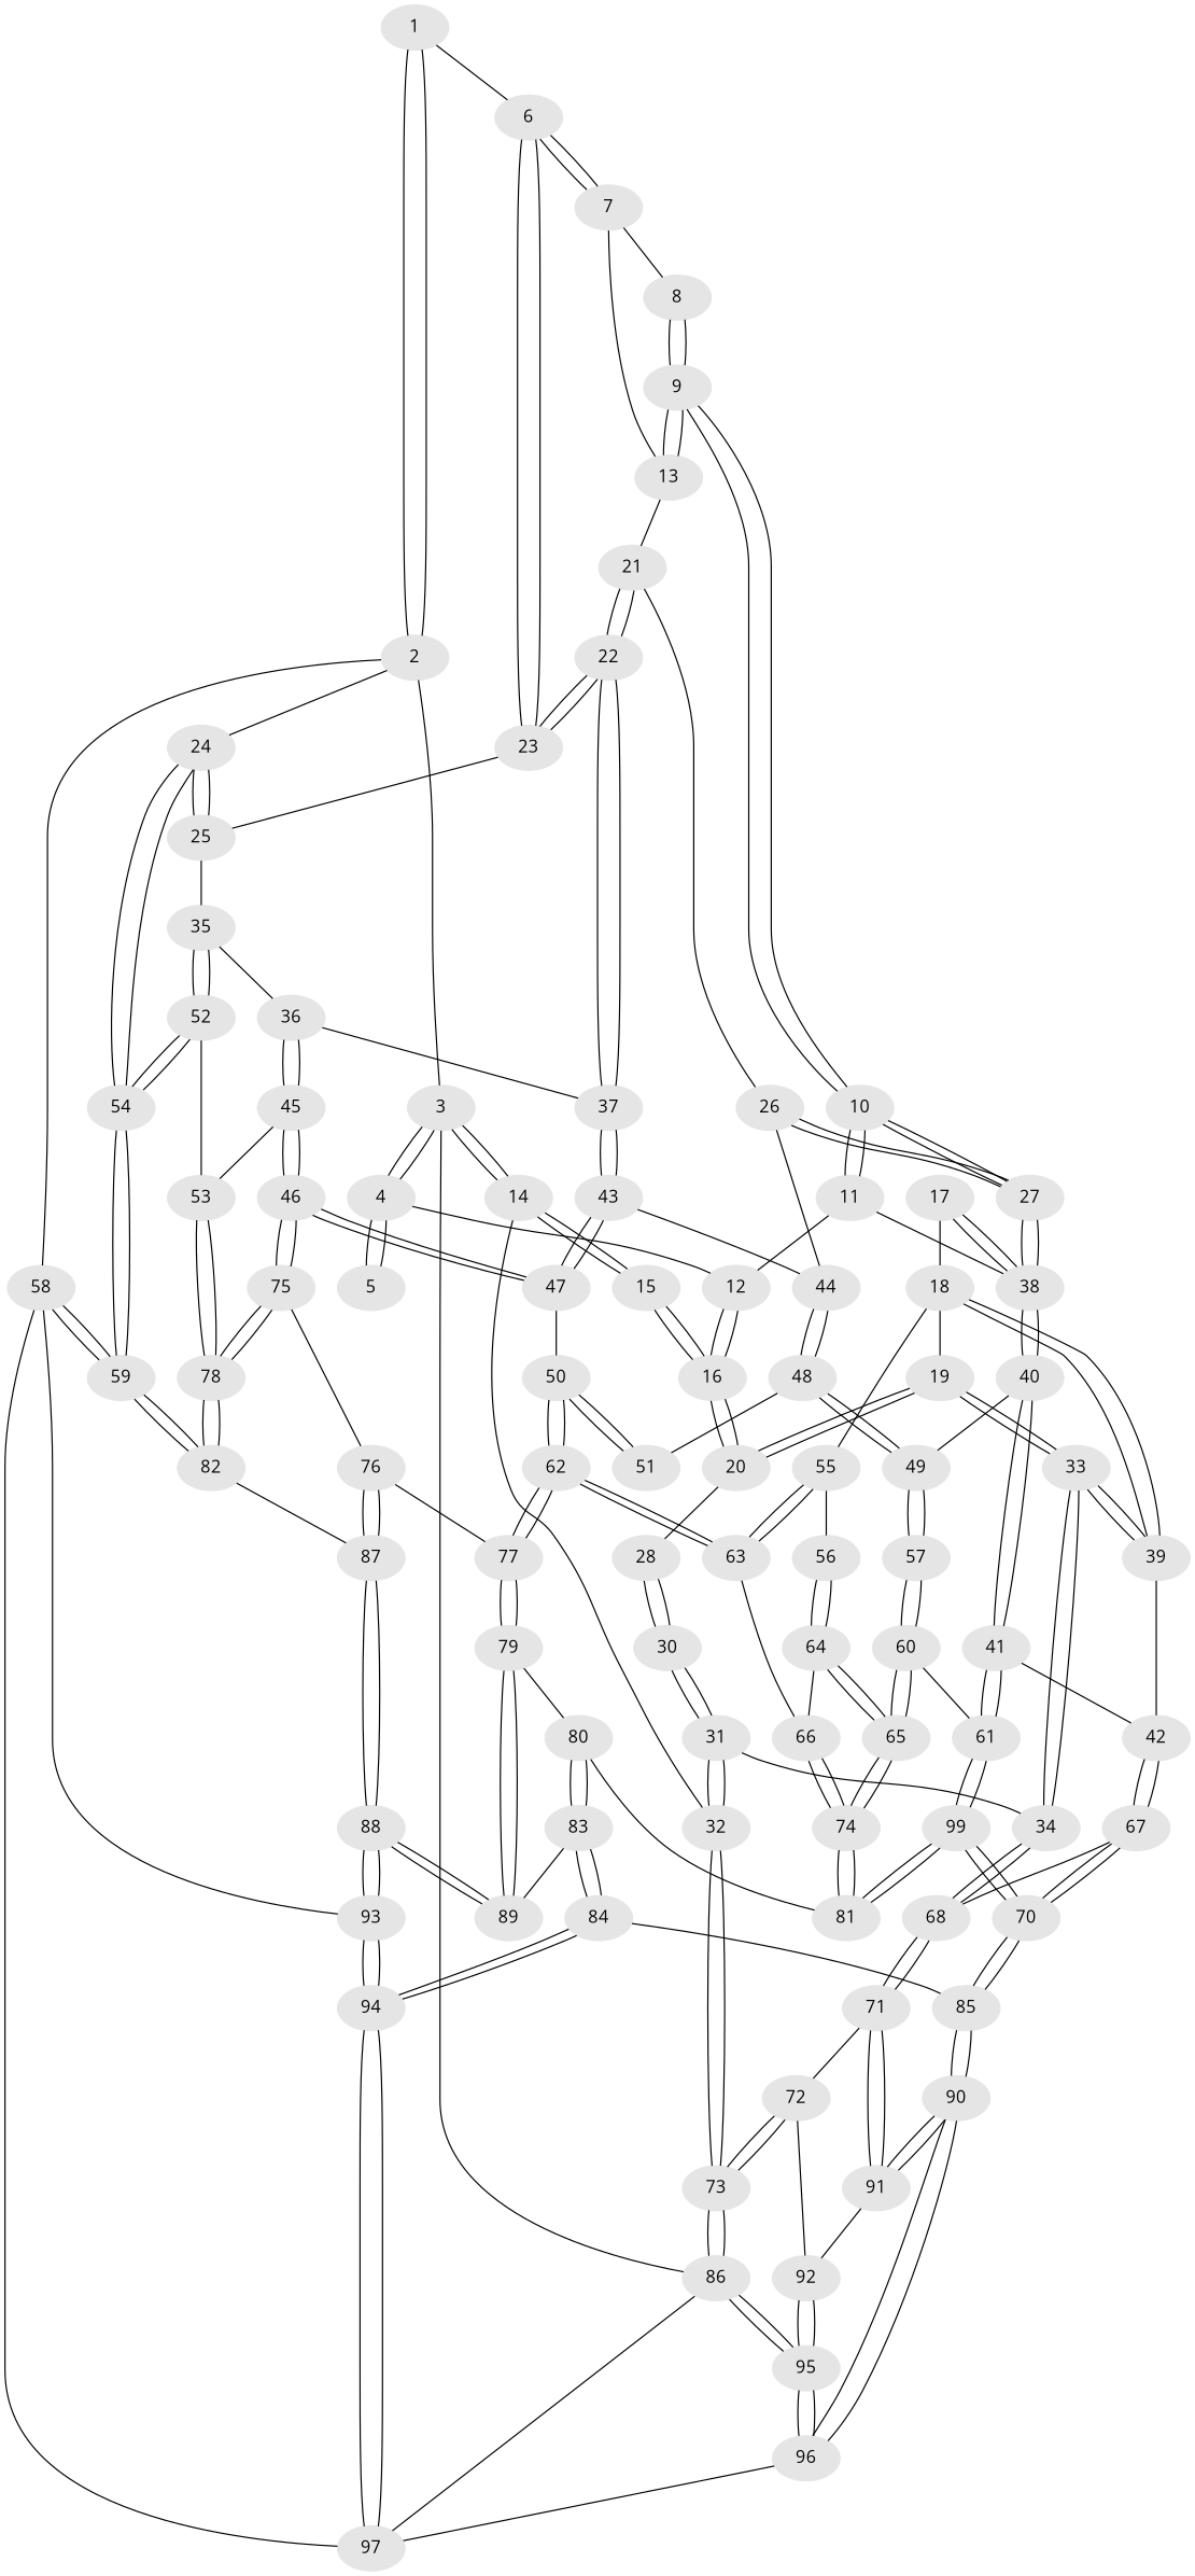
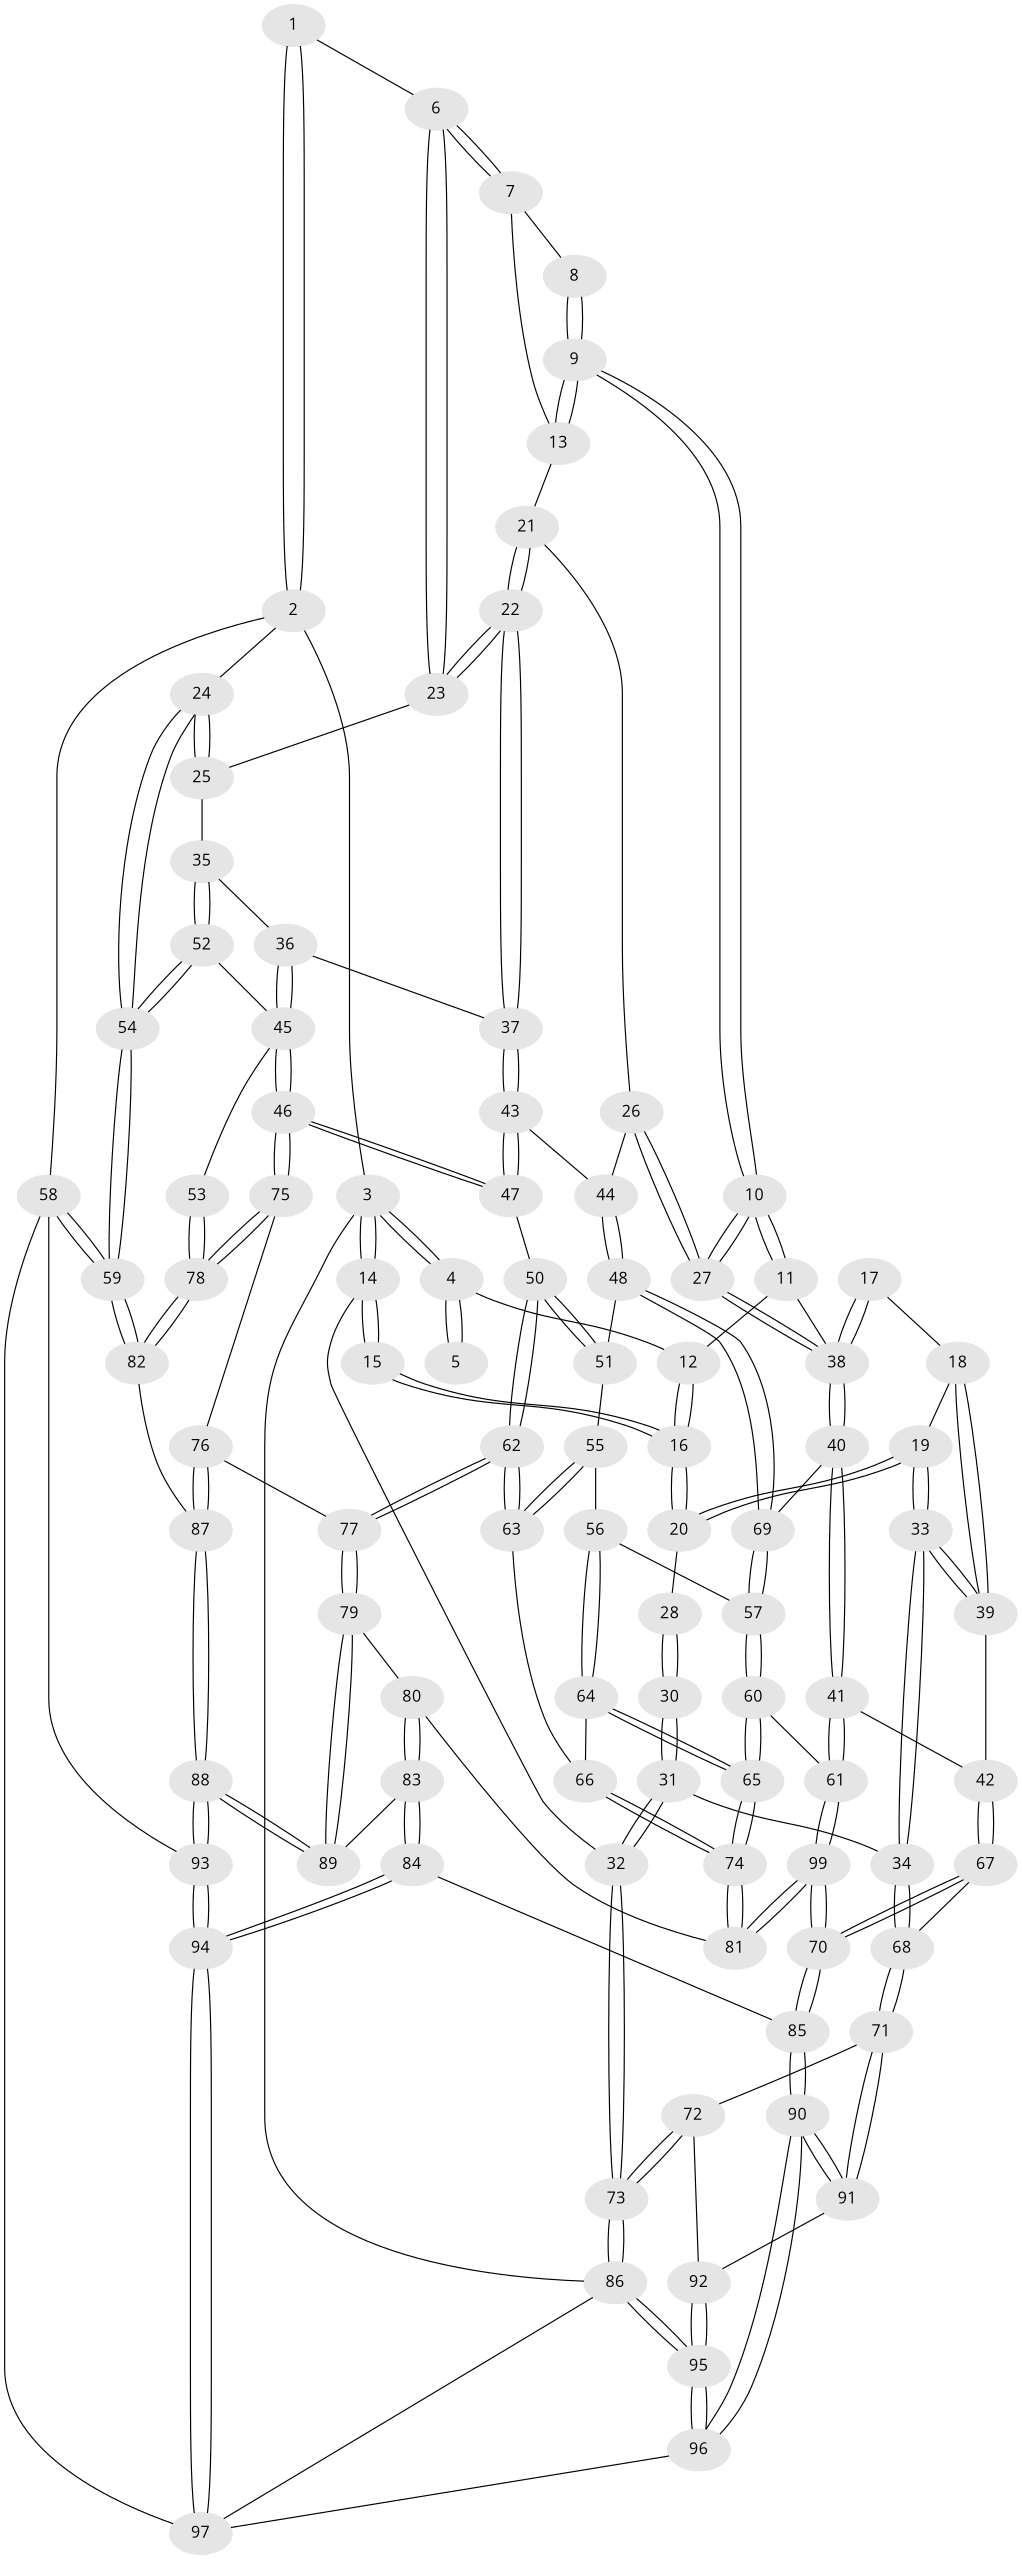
  graph {
    fontname="Open Sans"
    node [color=gray90 fontname="Open Sans" style=filled]
    edge [fontname="Open Sans"]
    1
    2
    6
    3
    24
    58
    7
    23
    4
    14
    86
    25
    54
    59
    93
    97
    5
    12
    15
    32
    95
    16
    8
    9
    13
    21
    10
    11
    27
    38
    17
    18
    20
    22
    26
    73
    28
    19
    39
    40
    33
    42
    34
    30
    37
    44
    43
    35
    36
    52
    48
    31
    68
    71
    45
    53
    46
    47
    41
-   49
+   49 [label=69]
    67
    61
    57
    n64 [label=99]
    70
    50
    51
    75
    78
    76
    62
    55
    60
    63
    77
    56
    82
    64
    66
    65
    94
    87
    74
    81
    79
    85
    72
    91
    90
    92
    88
    80
    89
    83
    84
    96
    1 -- 2
    1 -- 2
    1 -- 6
    2 -- 3
    2 -- 24
    2 -- 58
    6 -- 7
    6 -- 7
    6 -- 23
    6 -- 23
    3 -- 4
    3 -- 4
    3 -- 14
    3 -- 14
    3 -- 86
    24 -- 25
    24 -- 25
    24 -- 54
    24 -- 54
    58 -- 59
    58 -- 59
    58 -- 93
    58 -- 97
    7 -- 8
    7 -- 13
    23 -- 25
    4 -- 5
    4 -- 5
    4 -- 12
    14 -- 15
    14 -- 15
    14 -- 32
    86 -- 97
    86 -- 95
    86 -- 95
    25 -- 35
    54 -- 59
    54 -- 59
    59 -- 82
    59 -- 82
    93 -- 94
    93 -- 94
    12 -- 16
    12 -- 16
    15 -- 16
    15 -- 16
    32 -- 73
    32 -- 73
    95 -- 96
    95 -- 96
    16 -- 20
    16 -- 20
    8 -- 9
    8 -- 9
    9 -- 13
    9 -- 13
    9 -- 10
    9 -- 10
    13 -- 21
    21 -- 22
    21 -- 22
    21 -- 26
    10 -- 11
    10 -- 11
    10 -- 27
    10 -- 27
    11 -- 12
    11 -- 38
    27 -- 38
    27 -- 38
    38 -- 40
    38 -- 40
    17 -- 38
    17 -- 38
    17 -- 18
    18 -- 19
    18 -- 39
    18 -- 39
    20 -- 28
    22 -- 23
    22 -- 23
    22 -- 37
    22 -- 37
    26 -- 27
    26 -- 27
    26 -- 44
    73 -- 86
    73 -- 86
    28 -- 30
    28 -- 30
    19 -- 20
    19 -- 20
    19 -- 33
    19 -- 33
    39 -- 42
    40 -- 41
    40 -- 41
    40 -- 49
    33 -- 39
    33 -- 39
    33 -- 34
    33 -- 34
    42 -- 67
    42 -- 67
    34 -- 68
    34 -- 68
    30 -- 31
    30 -- 31
    37 -- 43
    37 -- 43
    44 -- 48
    44 -- 48
    43 -- 44
    43 -- 47
    43 -- 47
    35 -- 36
    35 -- 52
    35 -- 52
    36 -- 37
    36 -- 45
    36 -- 45
    52 -- 54
    52 -- 54
-   52 -- 53
+   52 -- 45
    48 -- 49
    48 -- 49
    48 -- 51
    31 -- 32
    31 -- 32
    31 -- 34
    68 -- 71
    68 -- 71
    71 -- 72
    71 -- 91
    71 -- 91
    45 -- 53
    45 -- 46
    45 -- 46
    53 -- 78
    53 -- 78
    46 -- 47
    46 -- 47
    46 -- 75
    46 -- 75
    47 -- 50
    41 -- 42
    41 -- 61
    41 -- 61
    49 -- 57
    49 -- 57
    67 -- 68
    67 -- 70
    67 -- 70
    61 -- n64
    61 -- n64
    57 -- 60
    57 -- 60
    n64 -- 70
    n64 -- 70
    n64 -- 81
    n64 -- 81
    70 -- 85
    70 -- 85
    50 -- 51
    50 -- 51
    50 -- 62
    50 -- 62
-   18 -- 55
+   51 -- 55
    75 -- 78
    75 -- 78
    75 -- 76
    78 -- 82
    78 -- 82
    76 -- 77
    76 -- 87
    76 -- 87
    62 -- 63
    62 -- 63
    62 -- 77
    62 -- 77
    55 -- 63
    55 -- 63
    55 -- 56
    60 -- 61
    60 -- 65
    60 -- 65
    63 -- 66
    77 -- 79
    77 -- 79
+   56 -- 57
    56 -- 64
    56 -- 64
    82 -- 87
    64 -- 66
    64 -- 65
    64 -- 65
    66 -- 74
    66 -- 74
    65 -- 74
    65 -- 74
    94 -- 97
    94 -- 97
    87 -- 88
    87 -- 88
    74 -- 81
    74 -- 81
    79 -- 80
    79 -- 89
    79 -- 89
    85 -- 90
    85 -- 90
    72 -- 73
    72 -- 73
    72 -- 92
    91 -- 92
    90 -- 91
    90 -- 91
    90 -- 96
    90 -- 96
    92 -- 95
    92 -- 95
    88 -- 93
    88 -- 93
    88 -- 89
    88 -- 89
    80 -- 81
    80 -- 83
    80 -- 83
    83 -- 89
    83 -- 84
    83 -- 84
    84 -- 94
    84 -- 94
    84 -- 85
    96 -- 97
  }
